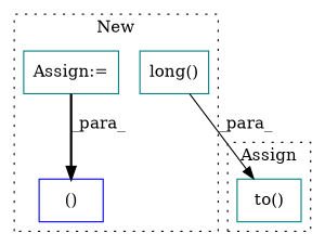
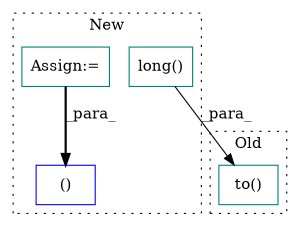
  digraph {
    node [a=75 color=teal l=3 shape=box]
    n1 [l=8 label="long()" s=4059]
    n2 [a=68 label="Assign:=" s=4056]
    n3 [a=54 color=blue label="()" s=4085]
    n4 [l="5,1" label="to()" s="4554,4572"]
    subgraph cluster_1 {
      label=New
      style=dotted
      n1
      n2
      n3
    }
    subgraph cluster_2 {
-     label=Assign
+     label=Old
      style=dotted
      n4
    }
    n1 -> n4 [label=_para_ style=solid]
    n2 -> n3 [label=_para_ style=bold]
  }
